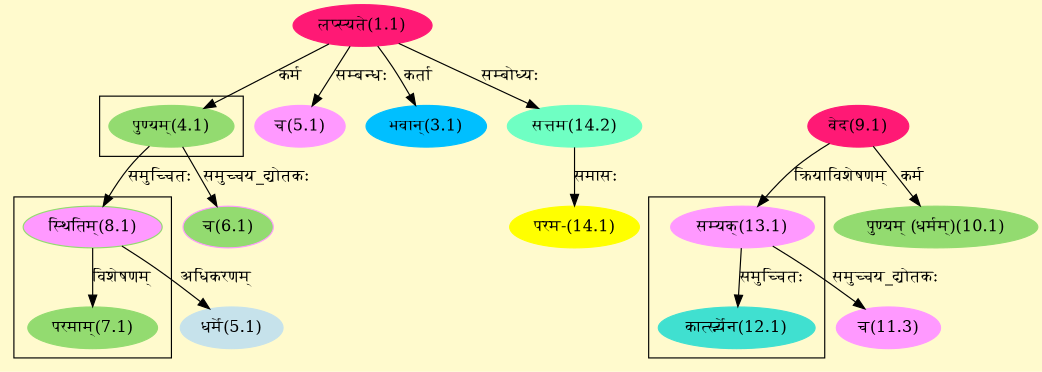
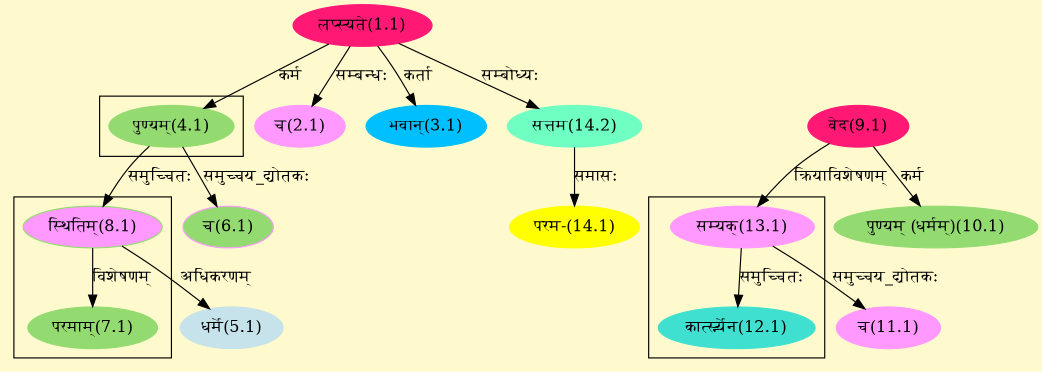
  digraph {
    bgcolor=lemonchiffon1
    compound=true
    rankdir=BT
    node [color="#93DB70" style=filled]
    edge [dir=back]
    n1 [label="परमाम्(7.1)"]
    n2 [fillcolor="#FF99FF" label="स्थितिम्(8.1)"]
    n3 [label="पुण्यम्(4.1)"]
    n4 [color="#40E0D0" label="कार्त्स्न्येन(12.1)"]
    n5 [color="#FF99FF" label="सम्यक्(13.1)"]
    n6 [color="#FF1975" label="लप्स्यते(1.1)"]
    n7 [color="#FF1975" label="वेद(9.1)"]
-   n8 [color="#FF99FF" label="च(5.1)"]
+   n8 [color="#FF99FF" label="च(2.1)"]
    n9 [color="#00BFFF" label="भवान्(3.1)"]
    n10 [color="#C6E2EB" label="धर्मे(5.1)"]
    n11 [color="#FF99FF" fillcolor="#93DB70" label="च(6.1)"]
    n12 [label="पुण्यम् (धर्मम्)(10.1)"]
-   n13 [color="#FF99FF" label="च(11.3)"]
+   n13 [color="#FF99FF" label="च(11.1)"]
    n14 [color="#FFFF00" label="परम-(14.1)"]
    n15 [color="#6FFFC3" label="सत्तम(14.2)"]
    subgraph cluster_1 {
      n1
      n2
    }
    subgraph cluster_2 {
      n3
    }
    subgraph cluster_3 {
      n4
      n5
    }
    n1 -> n2 [label="विशेषणम्"]
    n2 -> n3 [label="समुच्चितः"]
    n3 -> n6 [label="कर्म"]
    n4 -> n5 [label="समुच्चितः"]
    n5 -> n7 [label="क्रियाविशेषणम्"]
    n8 -> n6 [label="सम्बन्धः"]
    n9 -> n6 [label="कर्ता"]
    n10 -> n2 [label="अधिकरणम्"]
    n11 -> n3 [label="समुच्चय_द्योतकः"]
    n12 -> n7 [label="कर्म"]
    n13 -> n5 [label="समुच्चय_द्योतकः"]
    n14 -> n15 [label="समासः"]
    n15 -> n6 [label="सम्बोध्यः"]
  }
